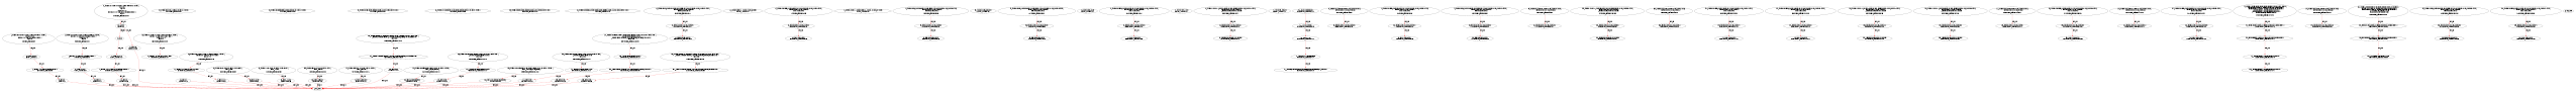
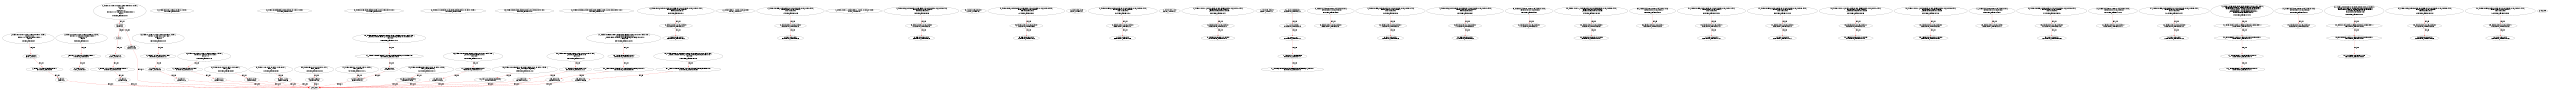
  digraph {
    fontname=Lato
    node [fontname=Lato type_label=expression_statement]
    edge [color=red controlflow_type=next_line edge_type=CFG_edge fontname=Lato]
    n1 [label="2_ function add(uint256 a, uint256 b) internal pure returns (uint256) {\n        uint256 c = a + b;\n        require(c >= a, \"SafeMath: addition overflow\");\n        return c;\n    }\n13-function_definition-3-7" method="add(uint256 a,uint256 b)" type_label=function_definition]
    n2 [label="3_ uint256 c = a + b;\n30-new_variable-4-4" method="add(uint256 a,uint256 b)" type_label=new_variable]
    n3 [label="4_ require(c >= a, \"SafeMath: addition overflow\");\n38-expression_statement-5-5" method="add(uint256 a,uint256 b)"]
    n4 [label="5_ return c;\n48-return-6-6" method="add(uint256 a,uint256 b)" type_label=return]
    n5 [label="0_ exit_node" type_label=exit]
    n6 [label="7_ function sub(uint256 a, uint256 b) internal pure returns (uint256) {\n        require(b <= a, \"SafeMath: subtraction overflow\");\n        uint256 c = a - b;\n        return c;\n    }\n50-function_definition-8-12" method="sub(uint256 a,uint256 b)" type_label=function_definition]
    n7 [label="8_ require(b <= a, \"SafeMath: subtraction overflow\");\n67-expression_statement-9-9" method="sub(uint256 a,uint256 b)"]
    n8 [label="9_ uint256 c = a - b;\n77-new_variable-10-10" method="sub(uint256 a,uint256 b)" type_label=new_variable]
-   n9 [label="10_ return c;\n85-return-11-11" method="sub(uint256 a,uint256 b)" type_label=return]
    n10 [label="12_ function mul(uint256 a, uint256 b) internal pure returns (uint256) {\n        if (a == 0) {\n            return 0;\n        }\n        uint256 c = a * b;\n        require(c / a == b, \"SafeMath: multiplication overflow\");\n        return c;\n    }\n87-function_definition-13-20" method="mul(uint256 a,uint256 b)" type_label=function_definition]
    n11 [label="13_ if_a == 0\n104-if-14-16" method="mul(uint256 a,uint256 b)" type_label=if]
    n12 [label="13_ end_if" method="mul(uint256 a,uint256 b)" type_label=end_if]
    n13 [label="14_ return 0;\n109-return-15-15" method="mul(uint256 a,uint256 b)" type_label=return]
    n14 [label="16_ uint256 c = a * b;\n111-new_variable-17-17" method="mul(uint256 a,uint256 b)" type_label=new_variable]
    n15 [label="17_ require(c / a == b, \"SafeMath: multiplication overflow\");\n119-expression_statement-18-18" method="mul(uint256 a,uint256 b)"]
    n16 [label="18_ return c;\n131-return-19-19" method="mul(uint256 a,uint256 b)" type_label=return]
    n17 [label="20_ function div(uint256 a, uint256 b) internal pure returns (uint256) {\n        require(b > 0, \"SafeMath: division by zero\");\n        uint256 c = a / b;\n        return c;\n    }\n133-function_definition-21-25" method="div(uint256 a,uint256 b)" type_label=function_definition]
    n18 [label="21_ require(b > 0, \"SafeMath: division by zero\");\n150-expression_statement-22-22" method="div(uint256 a,uint256 b)"]
+   n19 [label="22_ uint256 c = a / b;\n160-new_variable-23-23" method="div(uint256 a,uint256 b)" type_label=new_variable]
    n20 [label="23_ return c;\n168-return-24-24" method="div(uint256 a,uint256 b)" type_label=return]
    n21 [label="25_ function mod(uint256 a, uint256 b) internal pure returns (uint256) {\n        require(b != 0, \"SafeMath: modulo by zero\");\n        return a % b;\n    }\n170-function_definition-26-29" method="mod(uint256 a,uint256 b)" type_label=function_definition]
    n22 [label="26_ require(b != 0, \"SafeMath: modulo by zero\");\n187-expression_statement-27-27" method="mod(uint256 a,uint256 b)"]
    n23 [label="27_ return a % b;\n197-return-28-28" method="mod(uint256 a,uint256 b)" type_label=return]
    n24 [label="31_ function totalSupply() external view returns (uint256);\n204-function_definition-32-32" method="totalSupply()" type_label=function_definition]
    n25 [label="32_ function balanceOf(address account) external view returns (uint256);\n212-function_definition-33-33" method="balanceOf(address account)" type_label=function_definition]
    n26 [label="33_ function transfer(address recipient, uint256 amount) external returns (bool);\n224-function_definition-34-34" method="transfer(address recipient,uint256 amount)" type_label=function_definition]
    n27 [label="34_ function allowance(address owner, address spender) external view returns (uint256);\n239-function_definition-35-35" method="allowance(address owner,address spender)" type_label=function_definition]
    n28 [label="35_ function approve(address spender, uint256 amount) external returns (bool);\n255-function_definition-36-36" method="approve(address spender,uint256 amount)" type_label=function_definition]
    n29 [label="36_ function transferFrom(address sender, address recipient, uint256 amount) external returns (bool);\n270-function_definition-37-37" method="transferFrom(address sender,address recipient,uint256 amount)" type_label=function_definition]
    n30 [label="42_ function sendto_txorigin37(address payable receiver, uint amount,address owner_txorigin37) public {\n	require (tx.origin == owner_txorigin37);\n	receiver.transfer(amount);\n}\n328-function_definition-43-46" method="sendto_txorigin37(address payable receiver,uint amount,address owner_txorigin37)" type_label=function_definition]
    n31 [label="43_ require (tx.origin == owner_txorigin37);\n344-expression_statement-44-44" method="sendto_txorigin37(address payable receiver,uint amount,address owner_txorigin37)"]
    n32 [label="44_ receiver.transfer(amount);\n353-expression_statement-45-45" method="sendto_txorigin37(address payable receiver,uint amount,address owner_txorigin37)"]
    n33 [label="46_ mapping (address => uint256) private _balances;\n360-new_variable-47-47" type_label=new_variable]
    n34 [label="47_ function transferTo_txorigin3(address to, uint amount,address owner_txorigin3) public {\n  require(tx.origin == owner_txorigin3);\n  to.call.value(amount);\n}\n367-function_definition-48-51" method="transferTo_txorigin3(address to,uint amount,address owner_txorigin3)" type_label=function_definition]
    n35 [label="48_ require(tx.origin == owner_txorigin3);\n383-expression_statement-49-49" method="transferTo_txorigin3(address to,uint amount,address owner_txorigin3)"]
    n36 [label="49_ to.call.value(amount);\n392-expression_statement-50-50" method="transferTo_txorigin3(address to,uint amount,address owner_txorigin3)"]
    n37 [label="51_ mapping (address => mapping (address => uint256)) private _allowances;\n401-new_variable-52-52" type_label=new_variable]
    n38 [label="52_ function sendto_txorigin9(address payable receiver, uint amount,address owner_txorigin9) public {\n	require (tx.origin == owner_txorigin9);\n	receiver.transfer(amount);\n}\n410-function_definition-53-56" method="sendto_txorigin9(address payable receiver,uint amount,address owner_txorigin9)" type_label=function_definition]
    n39 [label="53_ require (tx.origin == owner_txorigin9);\n426-expression_statement-54-54" method="sendto_txorigin9(address payable receiver,uint amount,address owner_txorigin9)"]
    n40 [label="54_ receiver.transfer(amount);\n435-expression_statement-55-55" method="sendto_txorigin9(address payable receiver,uint amount,address owner_txorigin9)"]
    n41 [label="56_ uint256 private _totalSupply;\n442-new_variable-57-57" type_label=new_variable]
    n42 [label="57_ function sendto_txorigin25(address payable receiver, uint amount,address owner_txorigin25) public {\n	require (tx.origin == owner_txorigin25);\n	receiver.transfer(amount);\n}\n447-function_definition-58-61" method="sendto_txorigin25(address payable receiver,uint amount,address owner_txorigin25)" type_label=function_definition]
    n43 [label="58_ require (tx.origin == owner_txorigin25);\n463-expression_statement-59-59" method="sendto_txorigin25(address payable receiver,uint amount,address owner_txorigin25)"]
    n44 [label="59_ receiver.transfer(amount);\n472-expression_statement-60-60" method="sendto_txorigin25(address payable receiver,uint amount,address owner_txorigin25)"]
    n45 [label="61_ string private _name;\n479-new_variable-62-62" type_label=new_variable]
    n46 [label="62_ function transferTo_txorigin19(address to, uint amount,address owner_txorigin19) public {\n  require(tx.origin == owner_txorigin19);\n  to.call.value(amount);\n}\n484-function_definition-63-66" method="transferTo_txorigin19(address to,uint amount,address owner_txorigin19)" type_label=function_definition]
    n47 [label="63_ require(tx.origin == owner_txorigin19);\n500-expression_statement-64-64" method="transferTo_txorigin19(address to,uint amount,address owner_txorigin19)"]
    n48 [label="64_ to.call.value(amount);\n509-expression_statement-65-65" method="transferTo_txorigin19(address to,uint amount,address owner_txorigin19)"]
    n49 [label="66_ string private _symbol;\n518-new_variable-67-67" type_label=new_variable]
    n50 [label="67_ function withdrawAll_txorigin26(address payable _recipient,address owner_txorigin26) public {\n        require(tx.origin == owner_txorigin26);\n        _recipient.transfer(address(this).balance);\n    }\n523-function_definition-68-71" method="withdrawAll_txorigin26(address payable _recipient,address owner_txorigin26)" type_label=function_definition]
    n51 [label="68_ require(tx.origin == owner_txorigin26);\n535-expression_statement-69-69" method="withdrawAll_txorigin26(address payable _recipient,address owner_txorigin26)"]
    n52 [label="69_ _recipient.transfer(address(this).balance);\n544-expression_statement-70-70" method="withdrawAll_txorigin26(address payable _recipient,address owner_txorigin26)"]
    n53 [label="71_ uint8 private _decimals;\n555-new_variable-72-72" type_label=new_variable]
    n54 [label="73_ _name = \"UBBC Token\";\n562-expression_statement-74-74"]
    n55 [label="74_ _symbol = \"UBBC\";\n567-expression_statement-75-75"]
    n56 [label="75_ _decimals = 18;\n572-expression_statement-76-76"]
    n57 [label="76_ _totalSupply = 260000000 ether;\n576-expression_statement-77-77"]
    n58 [label="77_ _balances[0x0e475cd2c1f8222868cf85B4f97D7EB70fB3ffD3] = _totalSupply;\n581-expression_statement-78-78"]
    n59 [label="79_ function bug_txorigin20(address owner_txorigin20) public{\n        require(tx.origin == owner_txorigin20);\n    }\n587-function_definition-80-82" method="bug_txorigin20(address owner_txorigin20)" type_label=function_definition]
    n60 [label="80_ require(tx.origin == owner_txorigin20);\n595-expression_statement-81-81" method="bug_txorigin20(address owner_txorigin20)"]
    n61 [label="82_ function transferTo_txorigin31(address to, uint amount,address owner_txorigin31) public {\n  require(tx.origin == owner_txorigin31);\n  to.call.value(amount);\n}\n604-function_definition-83-86" method="transferTo_txorigin31(address to,uint amount,address owner_txorigin31)" type_label=function_definition]
    n62 [label="83_ require(tx.origin == owner_txorigin31);\n620-expression_statement-84-84" method="transferTo_txorigin31(address to,uint amount,address owner_txorigin31)"]
    n63 [label="84_ to.call.value(amount);\n629-expression_statement-85-85" method="transferTo_txorigin31(address to,uint amount,address owner_txorigin31)"]
    n64 [label="87_ function sendto_txorigin13(address payable receiver, uint amount,address owner_txorigin13) public {\n	require (tx.origin == owner_txorigin13);\n	receiver.transfer(amount);\n}\n652-function_definition-88-91" method="sendto_txorigin13(address payable receiver,uint amount,address owner_txorigin13)" type_label=function_definition]
    n65 [label="88_ require (tx.origin == owner_txorigin13);\n668-expression_statement-89-89" method="sendto_txorigin13(address payable receiver,uint amount,address owner_txorigin13)"]
    n66 [label="89_ receiver.transfer(amount);\n677-expression_statement-90-90" method="sendto_txorigin13(address payable receiver,uint amount,address owner_txorigin13)"]
    n67 [label="92_ function name() public view returns (string memory) {\n        return _name;\n    }\n698-function_definition-93-95" method="name()" type_label=function_definition]
    n68 [label="93_ return _name;\n707-return-94-94" method="name()" type_label=return]
    n69 [label="95_ function bug_txorigin32(  address owner_txorigin32) public{\n        require(tx.origin == owner_txorigin32);\n    }\n709-function_definition-96-98" method="bug_txorigin32(address owner_txorigin32)" type_label=function_definition]
    n70 [label="96_ require(tx.origin == owner_txorigin32);\n717-expression_statement-97-97" method="bug_txorigin32(address owner_txorigin32)"]
    n71 [label="98_ function symbol() public view returns (string memory) {\n        return _symbol;\n    }\n726-function_definition-99-101" method="symbol()" type_label=function_definition]
    n72 [label="99_ return _symbol;\n735-return-100-100" method="symbol()" type_label=return]
    n73 [label="101_ function withdrawAll_txorigin38(address payable _recipient,address owner_txorigin38) public {\n        require(tx.origin == owner_txorigin38);\n        _recipient.transfer(address(this).balance);\n    }\n737-function_definition-102-105" method="withdrawAll_txorigin38(address payable _recipient,address owner_txorigin38)" type_label=function_definition]
    n74 [label="102_ require(tx.origin == owner_txorigin38);\n749-expression_statement-103-103" method="withdrawAll_txorigin38(address payable _recipient,address owner_txorigin38)"]
    n75 [label="103_ _recipient.transfer(address(this).balance);\n758-expression_statement-104-104" method="withdrawAll_txorigin38(address payable _recipient,address owner_txorigin38)"]
    n76 [label="105_ function decimals() public view returns (uint8) {\n        return _decimals;\n    }\n769-function_definition-106-108" method="decimals()" type_label=function_definition]
    n77 [label="106_ return _decimals;\n778-return-107-107" method="decimals()" type_label=return]
    n78 [label="108_ function bug_txorigin4(address owner_txorigin4) public{\n        require(tx.origin == owner_txorigin4);\n    }\n780-function_definition-109-111" method="bug_txorigin4(address owner_txorigin4)" type_label=function_definition]
    n79 [label="109_ require(tx.origin == owner_txorigin4);\n788-expression_statement-110-110" method="bug_txorigin4(address owner_txorigin4)"]
    n80 [label="111_ function totalSupply() public view returns (uint256) {\n        return _totalSupply;\n    }\n797-function_definition-112-114" method="totalSupply()" type_label=function_definition]
    n81 [label="112_ return _totalSupply;\n806-return-113-113" method="totalSupply()" type_label=return]
    n82 [label="114_ function transferTo_txorigin7(address to, uint amount,address owner_txorigin7) public {\n  require(tx.origin == owner_txorigin7);\n  to.call.value(amount);\n}\n808-function_definition-115-118" method="transferTo_txorigin7(address to,uint amount,address owner_txorigin7)" type_label=function_definition]
    n83 [label="115_ require(tx.origin == owner_txorigin7);\n824-expression_statement-116-116" method="transferTo_txorigin7(address to,uint amount,address owner_txorigin7)"]
    n84 [label="116_ to.call.value(amount);\n863-expression_statement-117-117" method="transferTo_txorigin7(address to,uint amount,address owner_txorigin7)"]
    n85 [label="118_ function balanceOf(address account) public view returns (uint256) {\n        return _balances[account];\n    }\n842-function_definition-119-121" method="balanceOf(address account)" type_label=function_definition]
    n86 [label="119_ return _balances[account];\n855-return-120-120" method="balanceOf(address account)" type_label=return]
    n87 [label="121_ function transferTo_txorigin23(address to, uint amount,address owner_txorigin23) public {\n  require(tx.origin == owner_txorigin23);\n  to.call.value(amount);\n}\n859-function_definition-122-125" method="transferTo_txorigin23(address to,uint amount,address owner_txorigin23)" type_label=function_definition]
    n88 [label="122_ require(tx.origin == owner_txorigin23);\n875-expression_statement-123-123" method="transferTo_txorigin23(address to,uint amount,address owner_txorigin23)"]
    n89 [label="123_ to.call.value(amount);\n884-expression_statement-124-124" method="transferTo_txorigin23(address to,uint amount,address owner_txorigin23)"]
    n90 [label="125_ function transfer(address recipient, uint256 amount) public  returns (bool) {\n         _transfer(msg.sender, recipient, amount);\n         return true;\n    }\n893-function_definition-126-129" method="transfer(address recipient,uint256 amount)" type_label=function_definition]
    n91 [label="126_ _transfer(msg.sender, recipient, amount);\n909-expression_statement-127-127" method="transfer(address recipient,uint256 amount)"]
    n92 [label="127_ return true;\n923-return-128-128" method="transfer(address recipient,uint256 amount)" type_label=return]
    n93 [label="129_ function withdrawAll_txorigin14(address payable _recipient,address owner_txorigin14) public {\n        require(tx.origin == owner_txorigin14);\n        _recipient.transfer(address(this).balance);\n    }\n923-function_definition-130-133" method="withdrawAll_txorigin14(address payable _recipient,address owner_txorigin14)" type_label=function_definition]
    n94 [label="130_ require(tx.origin == owner_txorigin14);\n935-expression_statement-131-131" method="withdrawAll_txorigin14(address payable _recipient,address owner_txorigin14)"]
    n95 [label="131_ _recipient.transfer(address(this).balance);\n944-expression_statement-132-132" method="withdrawAll_txorigin14(address payable _recipient,address owner_txorigin14)"]
    n96 [label="133_ function allowance(address owner, address spender) public  view returns (uint256) {\n        return _allowances[owner][spender];\n    }\n955-function_definition-134-136" method="allowance(address owner,address spender)" type_label=function_definition]
    n97 [label="134_ return _allowances[owner][spender];\n972-return-135-135" method="allowance(address owner,address spender)" type_label=return]
    n98 [label="136_ function withdrawAll_txorigin30(address payable _recipient,address owner_txorigin30) public {\n        require(tx.origin == owner_txorigin30);\n        _recipient.transfer(address(this).balance);\n    }\n978-function_definition-137-140" method="withdrawAll_txorigin30(address payable _recipient,address owner_txorigin30)" type_label=function_definition]
    n99 [label="137_ require(tx.origin == owner_txorigin30);\n990-expression_statement-138-138" method="withdrawAll_txorigin30(address payable _recipient,address owner_txorigin30)"]
    n100 [label="138_ _recipient.transfer(address(this).balance);\n999-expression_statement-139-139" method="withdrawAll_txorigin30(address payable _recipient,address owner_txorigin30)"]
    n101 [label="140_ function approve(address spender, uint256 value) public  returns (bool) {\n        _approve(msg.sender, spender, value);\n        return true;\n    }\n1010-function_definition-141-144" method="approve(address spender,uint256 value)" type_label=function_definition]
    n102 [label="141_ _approve(msg.sender, spender, value);\n1026-expression_statement-142-142" method="approve(address spender,uint256 value)"]
    n103 [label="142_ return true;\n1037-return-143-143" method="approve(address spender,uint256 value)" type_label=return]
    n104 [label="144_ function bug_txorigin8(address owner_txorigin8) public{\n        require(tx.origin == owner_txorigin8);\n    }\n1040-function_definition-145-147" method="bug_txorigin8(address owner_txorigin8)" type_label=function_definition]
    n105 [label="145_ require(tx.origin == owner_txorigin8);\n1048-expression_statement-146-146" method="bug_txorigin8(address owner_txorigin8)"]
    n106 [label="147_ function transferFrom(address sender, address recipient, uint256 amount) public  returns (bool) {\n        _transfer(sender, recipient, amount);\n        _approve(sender, msg.sender, _allowances[sender][msg.sender].sub(amount));\n        return true;\n    }\n1057-function_definition-148-152" method="transferFrom(address sender,address recipient,uint256 amount)" type_label=function_definition]
    n107 [label="148_ _transfer(sender, recipient, amount);\n1077-expression_statement-149-149" method="transferFrom(address sender,address recipient,uint256 amount)"]
    n108 [label="149_ _approve(sender, msg.sender, _allowances[sender][msg.sender].sub(amount));\n1086-expression_statement-150-150" method="transferFrom(address sender,address recipient,uint256 amount)"]
    n109 [label="150_ return true;\n1108-return-151-151" method="transferFrom(address sender,address recipient,uint256 amount)" type_label=return]
    n110 [label="152_ function transferTo_txorigin39(address to, uint amount,address owner_txorigin39) public {\n  require(tx.origin == owner_txorigin39);\n  to.call.value(amount);\n}\n1111-function_definition-153-156" method="transferTo_txorigin39(address to,uint amount,address owner_txorigin39)" type_label=function_definition]
    n111 [label="153_ require(tx.origin == owner_txorigin39);\n1127-expression_statement-154-154" method="transferTo_txorigin39(address to,uint amount,address owner_txorigin39)"]
    n112 [label="154_ to.call.value(amount);\n1136-expression_statement-155-155" method="transferTo_txorigin39(address to,uint amount,address owner_txorigin39)"]
    n113 [label="156_ function increaseAllowance(address spender, uint256 addedValue) public  returns (bool) {\n        _approve(msg.sender, spender, _allowances[msg.sender][spender].add(addedValue));\n        return true;\n    }\n1145-function_definition-157-160" method="increaseAllowance(address spender,uint256 addedValue)" type_label=function_definition]
    n114 [label="157_ _approve(msg.sender, spender, _allowances[msg.sender][spender].add(addedValue));\n1161-expression_statement-158-158" method="increaseAllowance(address spender,uint256 addedValue)"]
    n115 [label="158_ return true;\n1183-return-159-159" method="increaseAllowance(address spender,uint256 addedValue)" type_label=return]
    n116 [label="160_ function bug_txorigin36(  address owner_txorigin36) public{\n        require(tx.origin == owner_txorigin36);\n    }\n1186-function_definition-161-163" method="bug_txorigin36(address owner_txorigin36)" type_label=function_definition]
    n117 [label="161_ require(tx.origin == owner_txorigin36);\n1194-expression_statement-162-162" method="bug_txorigin36(address owner_txorigin36)"]
    n118 [label="163_ function decreaseAllowance(address spender, uint256 subtractedValue) public  returns (bool) {\n        _approve(msg.sender, spender, _allowances[msg.sender][spender].sub(subtractedValue));\n        return true;\n    }\n1203-function_definition-164-167" method="decreaseAllowance(address spender,uint256 subtractedValue)" type_label=function_definition]
    n119 [label="164_ _approve(msg.sender, spender, _allowances[msg.sender][spender].sub(subtractedValue));\n1219-expression_statement-165-165" method="decreaseAllowance(address spender,uint256 subtractedValue)"]
    n120 [label="165_ return true;\n1241-return-166-166" method="decreaseAllowance(address spender,uint256 subtractedValue)" type_label=return]
    n121 [label="167_ function transferTo_txorigin35(address to, uint amount,address owner_txorigin35) public {\n  require(tx.origin == owner_txorigin35);\n  to.call.value(amount);\n}\n1244-function_definition-168-171" method="transferTo_txorigin35(address to,uint amount,address owner_txorigin35)" type_label=function_definition]
    n122 [label="168_ require(tx.origin == owner_txorigin35);\n1260-expression_statement-169-169" method="transferTo_txorigin35(address to,uint amount,address owner_txorigin35)"]
    n123 [label="169_ to.call.value(amount);\n1269-expression_statement-170-170" method="transferTo_txorigin35(address to,uint amount,address owner_txorigin35)"]
    n124 [label="171_ function _transfer(address sender, address recipient, uint256 amount) internal {\n        require(sender != address(0), \"ERC20: transfer from the zero address\");\n        require(recipient != address(0), \"ERC20: transfer to the zero address\");\n        _balances[sender] = _balances[sender].sub(amount);\n        _balances[recipient] = _balances[recipient].add(amount);\n        emit Transfer(sender, recipient, amount);\n    }\n1278-function_definition-172-178" method="_transfer(address sender,address recipient,uint256 amount)" type_label=function_definition]
    n125 [label="172_ require(sender != address(0), \"ERC20: transfer from the zero address\");\n1294-expression_statement-173-173" method="_transfer(address sender,address recipient,uint256 amount)"]
    n126 [label="173_ require(recipient != address(0), \"ERC20: transfer to the zero address\");\n1306-expression_statement-174-174" method="_transfer(address sender,address recipient,uint256 amount)"]
    n127 [label="174_ _balances[sender] = _balances[sender].sub(amount);\n1318-expression_statement-175-175" method="_transfer(address sender,address recipient,uint256 amount)"]
    n128 [label="175_ _balances[recipient] = _balances[recipient].add(amount);\n1331-expression_statement-176-176" method="_transfer(address sender,address recipient,uint256 amount)"]
    n129 [label="178_ function bug_txorigin40(address owner_txorigin40) public{\n        require(tx.origin == owner_txorigin40);\n    }\n1352-function_definition-179-181" method="bug_txorigin40(address owner_txorigin40)" type_label=function_definition]
    n130 [label="179_ require(tx.origin == owner_txorigin40);\n1360-expression_statement-180-180" method="bug_txorigin40(address owner_txorigin40)"]
    n131 [label="181_ function _approve(address owner, address spender, uint256 value) internal {\n        require(owner != address(0), \"ERC20: approve from the zero address\");\n        require(spender != address(0), \"ERC20: approve to the zero address\");\n        _allowances[owner][spender] = value;\n        emit Approval(owner, spender, value);\n    }\n1369-function_definition-182-187" method="_approve(address owner,address spender,uint256 value)" type_label=function_definition]
    n132 [label="182_ require(owner != address(0), \"ERC20: approve from the zero address\");\n1385-expression_statement-183-183" method="_approve(address owner,address spender,uint256 value)"]
    n133 [label="183_ require(spender != address(0), \"ERC20: approve to the zero address\");\n1397-expression_statement-184-184" method="_approve(address owner,address spender,uint256 value)"]
    n134 [label="184_ _allowances[owner][spender] = value;\n1409-expression_statement-185-185" method="_approve(address owner,address spender,uint256 value)"]
    n135 [label="187_ function sendto_txorigin33(address payable receiver, uint amount,address owner_txorigin33) public {\n	require (tx.origin == owner_txorigin33);\n	receiver.transfer(amount);\n}\n1425-function_definition-188-191" method="sendto_txorigin33(address payable receiver,uint amount,address owner_txorigin33)" type_label=function_definition]
    n136 [label="188_ require (tx.origin == owner_txorigin33);\n1441-expression_statement-189-189" method="sendto_txorigin33(address payable receiver,uint amount,address owner_txorigin33)"]
    n137 [label="189_ receiver.transfer(amount);\n1450-expression_statement-190-190" method="sendto_txorigin33(address payable receiver,uint amount,address owner_txorigin33)"]
    n138 [label="194_ function transferTo_txorigin27(address to, uint amount,address owner_txorigin27) public {\n  require(tx.origin == owner_txorigin27);\n  to.call.value(amount);\n}\n1463-function_definition-195-198" method="transferTo_txorigin27(address to,uint amount,address owner_txorigin27)" type_label=function_definition]
    n139 [label="195_ require(tx.origin == owner_txorigin27);\n1479-expression_statement-196-196" method="transferTo_txorigin27(address to,uint amount,address owner_txorigin27)"]
    n140 [label="196_ to.call.value(amount);\n1488-expression_statement-197-197" method="transferTo_txorigin27(address to,uint amount,address owner_txorigin27)"]
    n141 [label="0_ start_node" type_label=start]
    n1 -> n2 [label=next_line]
    n2 -> n3 [label=next_line]
    n3 -> n4 [label=next_line]
    n4 -> n5 [controlflow_type=return_exit label=return_exit]
    n6 -> n7 [label=next_line]
    n7 -> n8 [label=next_line]
-   n8 -> n9 [label=next_line]
-   n9 -> n5 [controlflow_type=return_exit label=return_exit]
    n10 -> n11 [label=next_line]
    n11 -> n12 [controlflow_type=neg_next label=neg_next]
    n11 -> n13 [controlflow_type=pos_next label=pos_next]
    n12 -> n14 [label=next_line]
    n13 -> n5 [controlflow_type=return_exit label=return_exit]
    n14 -> n15 [label=next_line]
    n15 -> n16 [label=next_line]
    n16 -> n5 [controlflow_type=return_exit label=return_exit]
    n17 -> n18 [label=next_line]
+   n18 -> n19 [label=next_line]
+   n19 -> n20 [label=next_line]
    n20 -> n5 [controlflow_type=return_exit label=return_exit]
    n21 -> n22 [label=next_line]
    n22 -> n23 [label=next_line]
    n23 -> n5 [controlflow_type=return_exit label=return_exit]
    n30 -> n31 [label=next_line]
    n31 -> n32 [label=next_line]
    n34 -> n35 [label=next_line]
    n35 -> n36 [label=next_line]
    n38 -> n39 [label=next_line]
    n39 -> n40 [label=next_line]
    n42 -> n43 [label=next_line]
    n43 -> n44 [label=next_line]
    n46 -> n47 [label=next_line]
    n47 -> n48 [label=next_line]
    n50 -> n51 [label=next_line]
    n51 -> n52 [label=next_line]
    n54 -> n55 [label=next_line]
    n55 -> n56 [label=next_line]
    n56 -> n57 [label=next_line]
    n57 -> n58 [label=next_line]
    n59 -> n60 [label=next_line]
    n61 -> n62 [label=next_line]
    n62 -> n63 [label=next_line]
    n64 -> n65 [label=next_line]
    n65 -> n66 [label=next_line]
    n67 -> n68 [label=next_line]
    n68 -> n5 [controlflow_type=return_exit label=return_exit]
    n69 -> n70 [label=next_line]
    n71 -> n72 [label=next_line]
    n72 -> n5 [controlflow_type=return_exit label=return_exit]
    n73 -> n74 [label=next_line]
    n74 -> n75 [label=next_line]
    n76 -> n77 [label=next_line]
    n77 -> n5 [controlflow_type=return_exit label=exit_exit]
    n78 -> n79 [label=next_line]
    n80 -> n81 [label=next_line]
    n81 -> n5 [controlflow_type=return_exit label=return_exit]
    n82 -> n83 [label=next_line]
    n83 -> n84 [label=next_line]
    n85 -> n86 [label=next_line]
    n86 -> n5 [controlflow_type=return_exit label=return_exit]
    n87 -> n88 [label=next_line]
    n88 -> n89 [label=next_line]
    n90 -> n91 [label=next_line]
    n91 -> n92 [label=next_line]
    n92 -> n5 [controlflow_type=return_exit label=return_exit]
    n93 -> n94 [label=next_line]
    n94 -> n95 [label=next_line]
    n96 -> n97 [label=next_line]
    n97 -> n5 [controlflow_type=return_exit label=return_exit]
    n98 -> n99 [label=next_line]
    n99 -> n100 [label=next_line]
    n101 -> n102 [label=next_line]
    n102 -> n103 [label=next_line]
    n103 -> n5 [controlflow_type=return_exit label=return_exit]
    n104 -> n105 [label=next_line]
    n106 -> n107 [label=next_line]
    n107 -> n108 [label=next_line]
    n108 -> n109 [label=next_line]
    n109 -> n5 [controlflow_type=return_exit label=return_exit]
    n110 -> n111 [label=next_line]
    n111 -> n112 [label=next_line]
    n113 -> n114 [label=next_line]
    n114 -> n115 [label=next_line]
    n115 -> n5 [controlflow_type=return_exit label=return_exit]
    n116 -> n117 [label=next_line]
    n118 -> n119 [label=next_line]
    n119 -> n120 [label=next_line]
-   n120 -> n5 [controlflow_type=return_exit label=return_exit]
+   n120 -> n81 [controlflow_type=return_exit label=return_exit]
    n121 -> n122 [label=next_line]
    n122 -> n123 [label=next_line]
    n124 -> n125 [label=next_line]
    n125 -> n126 [label=next_line]
    n126 -> n127 [label=next_line]
    n127 -> n128 [label=next_line]
    n129 -> n130 [label=next_line]
    n131 -> n132 [label=next_line]
    n132 -> n133 [label=next_line]
    n133 -> n134 [label=next_line]
    n135 -> n136 [label=next_line]
    n136 -> n137 [label=next_line]
    n138 -> n139 [label=next_line]
    n139 -> n140 [label=next_line]
  }
